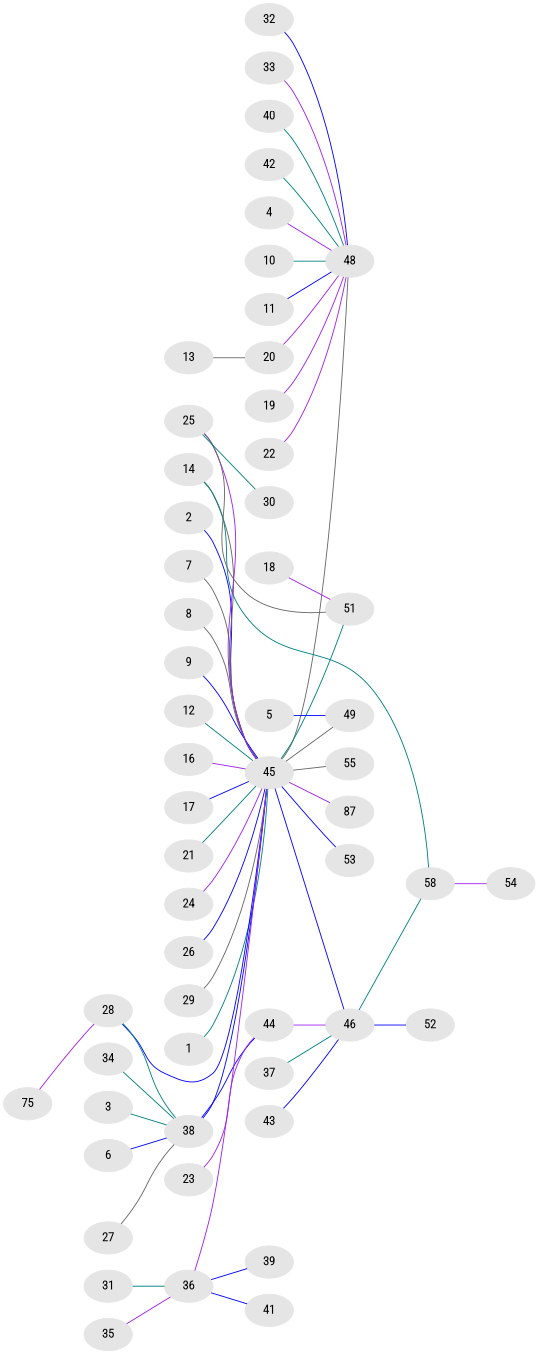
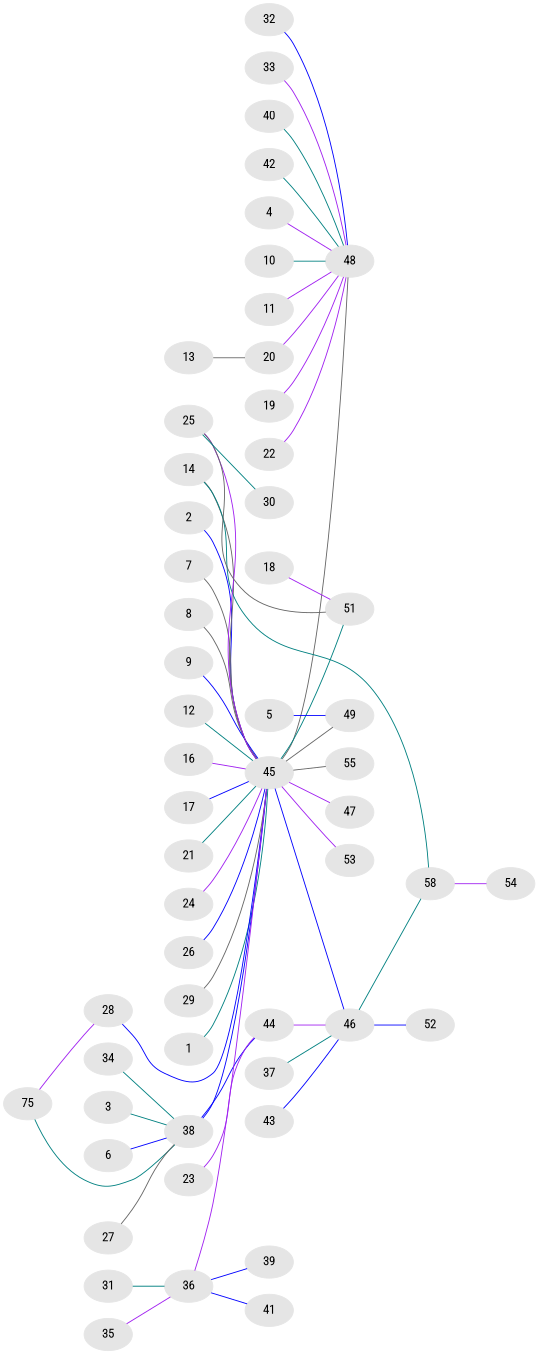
  graph {
    fontname="Roboto Condensed"
    rankdir=LR
    node [color=gray90 fontname="Roboto Condensed" style=filled]
    edge [color=purple fontname="Roboto Condensed" weight=1.0]
    1
    45
    48
    49
    51
    46
-   47 [label=87]
+   47
    53
    55
    2
    3
    38
    44
    4
    5
    6
    7
    8
    9
    10
    11
    12
    13
    20
    14
    n26 [label=58]
    54
    n28 [label=75]
    28
    16
    17
    18
    19
    21
    22
    23
    24
    25
    30
    26
    27
    29
    31
    36
    39
    41
    32
    33
    34
    35
    37
    52
    40
    42
    43
    1 -- 45 [color=teal]
    45 -- 48 [color=gray40]
    45 -- 49 [color=gray40]
    45 -- 51 [color=teal]
    45 -- 46 [color=blue]
    45 -- 47
-   45 -- 53 [color=blue]
+   45 -- 53
    45 -- 55 [color=gray40]
    46 -- n26 [color=teal]
    46 -- 52 [color=blue]
    2 -- 45 [color=blue]
    3 -- 38 [color=teal]
    38 -- 45 [color=blue]
    38 -- 44 [color=blue]
    44 -- 46
    4 -- 48
    5 -- 49 [color=blue]
    6 -- 38 [color=blue]
    7 -- 45 [color=gray40]
    8 -- 45 [color=gray40]
    9 -- 45 [color=blue]
    10 -- 48 [color=teal]
-   11 -- 48 [color=blue]
+   11 -- 48
    12 -- 45 [color=teal]
    13 -- 20 [color=gray40]
    20 -- 48
    14 -- 45 [color=gray40]
    14 -- n26 [color=teal]
    n26 -- 54
    n28 -- 28
    28 -- 45 [color=blue]
-   28 -- 38 [color=teal]
+   n28 -- 38 [color=teal]
    16 -- 45
    17 -- 45 [color=blue]
    18 -- 51
    19 -- 48
    21 -- 45 [color=teal]
    22 -- 48
    23 -- 44
    24 -- 45
    25 -- 45
    25 -- 51 [color=gray40]
    25 -- 30 [color=teal]
    26 -- 45 [color=blue]
    27 -- 38 [color=gray40]
    29 -- 45 [color=gray40]
    31 -- 36 [color=teal]
    36 -- 45
    36 -- 39 [color=blue]
    36 -- 41 [color=blue]
    32 -- 48 [color=blue]
    33 -- 48
    34 -- 38 [color=teal]
    35 -- 36
    37 -- 46 [color=teal]
    40 -- 48 [color=teal]
    42 -- 48 [color=teal]
    43 -- 46 [color=blue]
  }
